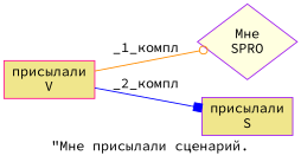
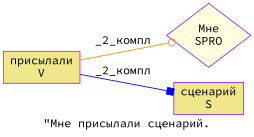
  digraph {
    fontname="Source Code Pro"
    label="\"Мне присылали сценарий."
    rankdir=LR
    node [color=purple fillcolor=khaki fontname="Source Code Pro" penwidth=1 shape=box style=filled]
    edge [fontname="Source Code Pro"]
    n1 [fillcolor=lightyellow label="Мне\nSPRO" shape=diamond]
    n2 [color=deeppink label="присылали\nV"]
-   n3 [label="присылали\nS"]
-   n2 -> n1 [arrowhead=odot color=darkorange label="_1_компл"]
+   n3 [label="сценарий\nS"]
+   n2 -> n1 [arrowhead=odot color=darkorange label="_2_компл"]
    n2 -> n3 [arrowhead=box color=blue label="_2_компл"]
  }
